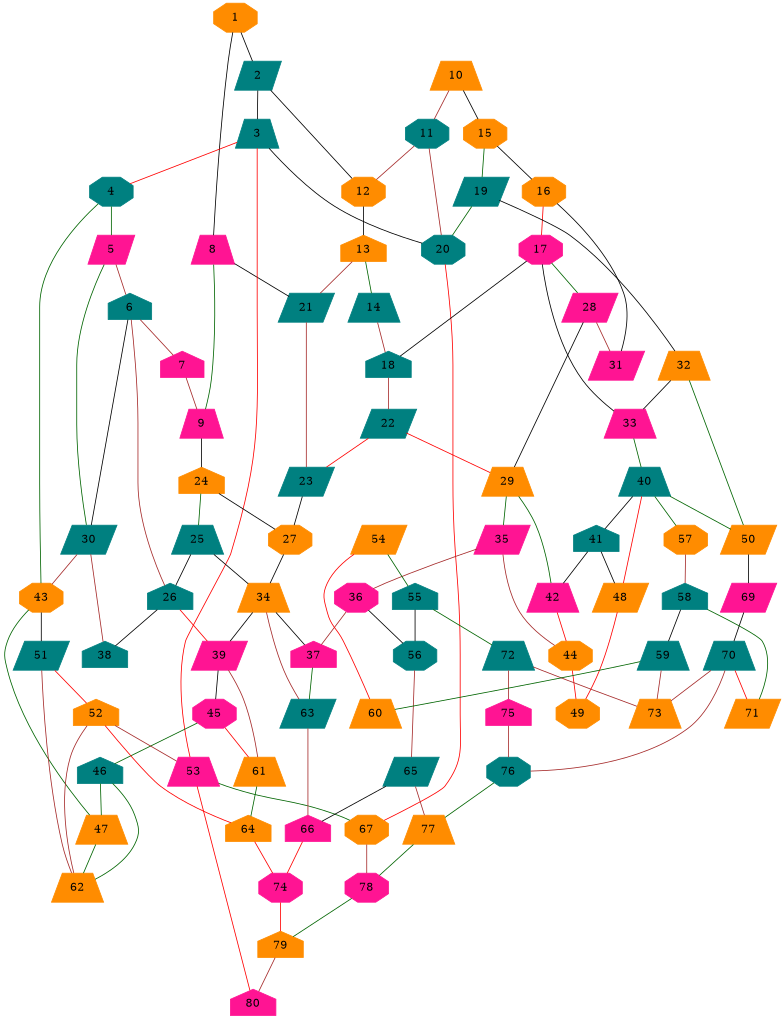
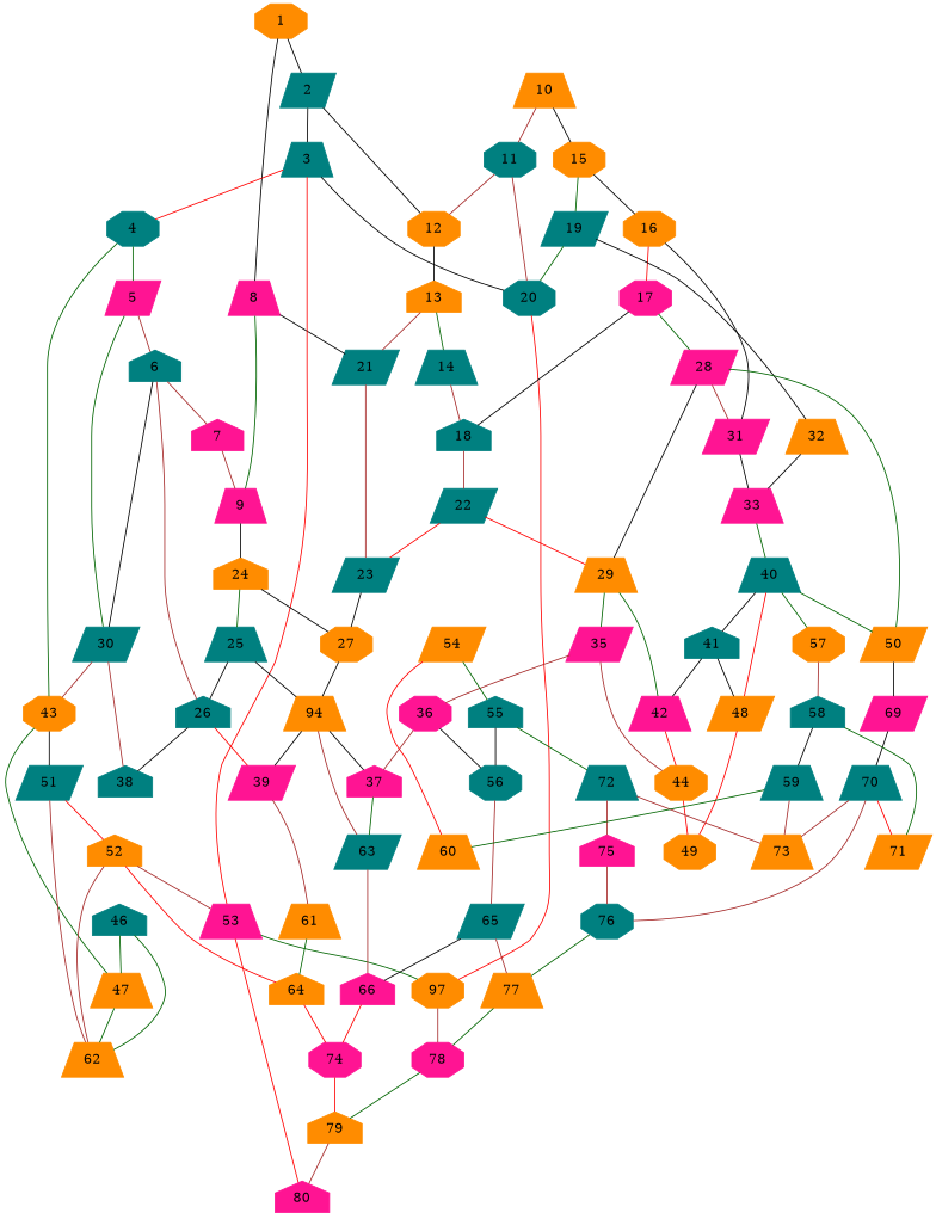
  graph {
    node [color=darkorange shape=trapezium style=filled]
    edge [color=black weight=1.0]
    1 [shape=octagon]
    2 [color=teal shape=parallelogram]
    8 [color=deeppink]
    3 [color=teal]
    12 [shape=octagon]
    9 [color=deeppink]
    21 [color=teal shape=parallelogram]
    4 [color=teal shape=octagon]
    20 [color=teal shape=octagon]
    53 [color=deeppink]
    13 [shape=house]
    5 [color=deeppink shape=parallelogram]
    43 [shape=octagon]
-   67 [shape=octagon]
+   67 [shape=octagon label=97]
    80 [color=deeppink shape=house]
    6 [color=teal shape=house]
    30 [color=teal shape=parallelogram]
    47
    51 [color=teal shape=parallelogram]
    7 [color=deeppink shape=house]
    26 [color=teal shape=house]
    38 [color=teal shape=house]
    39 [color=deeppink shape=parallelogram]
    24 [shape=house]
    23 [color=teal shape=parallelogram]
    27 [shape=octagon]
    25 [color=teal]
    11 [color=teal shape=octagon]
    10
    15 [shape=octagon]
    16 [shape=octagon]
    19 [color=teal shape=parallelogram]
    14 [color=teal]
    18 [color=teal shape=house]
    22 [color=teal shape=parallelogram]
    17 [color=deeppink shape=octagon]
    31 [color=deeppink shape=parallelogram]
    32
    28 [color=deeppink shape=parallelogram]
    33 [color=deeppink]
    29
    50 [shape=parallelogram]
    78 [color=deeppink shape=octagon]
    35 [color=deeppink shape=parallelogram]
    42 [color=deeppink]
-   34
+   34 [label=94]
    37 [color=deeppink shape=house]
    63 [color=teal shape=parallelogram]
-   45 [color=deeppink shape=octagon]
    61
    36 [color=deeppink shape=octagon]
    44 [shape=octagon]
    40 [color=teal]
    69 [color=deeppink shape=parallelogram]
    41 [color=teal shape=house]
    48 [shape=parallelogram]
    57 [shape=octagon]
    66 [color=deeppink shape=house]
    56 [color=teal shape=octagon]
    49 [shape=octagon]
    65 [color=teal shape=parallelogram]
    46 [color=teal shape=house]
    64 [shape=house]
    58 [color=teal shape=house]
    62
    52 [shape=house]
    54 [shape=parallelogram]
    55 [color=teal shape=house]
    60
    70 [color=teal]
    74 [color=deeppink shape=octagon]
    72 [color=teal]
    73
    75 [color=deeppink shape=house]
    77
    59 [color=teal]
    71 [shape=parallelogram]
    79 [shape=house]
    76 [color=teal shape=octagon]
    1 -- 2
    1 -- 8
    2 -- 3
    2 -- 12
    8 -- 9 [color=darkgreen]
    8 -- 21
    3 -- 4 [color=red]
    3 -- 20
    3 -- 53 [color=red]
    12 -- 13
    9 -- 24
    21 -- 23 [color=brown]
    4 -- 5 [color=darkgreen]
    4 -- 43 [color=darkgreen]
    20 -- 67 [color=red]
    53 -- 67 [color=darkgreen]
    53 -- 80 [color=red]
    13 -- 21 [color=brown]
    13 -- 14 [color=darkgreen]
    5 -- 6 [color=brown]
    5 -- 30 [color=darkgreen]
    43 -- 47 [color=darkgreen]
    43 -- 51
    67 -- 78 [color=brown]
    6 -- 30
    6 -- 7 [color=brown]
    6 -- 26 [color=brown]
    30 -- 43 [color=brown weight=2.0]
    30 -- 38 [color=brown weight=2.0]
    47 -- 62 [color=darkgreen]
    51 -- 62 [color=brown]
    51 -- 52 [color=red]
    7 -- 9 [color=brown]
    26 -- 38
    26 -- 39 [color=red weight=2.0]
-   39 -- 45
    39 -- 61 [color=brown]
    24 -- 27
    24 -- 25 [color=darkgreen]
    23 -- 27
    27 -- 34
    25 -- 26
    25 -- 34
    11 -- 12 [color=brown]
    11 -- 20 [color=brown]
    10 -- 11 [color=brown]
    10 -- 15
    15 -- 16
    15 -- 19 [color=darkgreen]
    16 -- 17 [color=red]
    16 -- 31
    19 -- 20 [color=darkgreen]
    19 -- 32
    14 -- 18 [color=brown]
    18 -- 22 [color=brown]
    22 -- 23 [color=red]
    22 -- 29 [color=red]
    17 -- 18
    17 -- 28 [color=darkgreen]
-   17 -- 33
+   31 -- 33
    32 -- 33
-   32 -- 50 [color=darkgreen]
+   28 -- 50 [color=darkgreen]
    28 -- 31 [color=brown]
    28 -- 29
    33 -- 40 [color=darkgreen]
    29 -- 35 [color=darkgreen]
    29 -- 42 [color=darkgreen]
    50 -- 69
    78 -- 79 [color=darkgreen]
    35 -- 36 [color=brown]
    35 -- 44 [color=brown]
    42 -- 44 [color=red]
    34 -- 39 [weight=2.0]
    34 -- 37
    34 -- 63 [color=brown]
    37 -- 63 [color=darkgreen]
    63 -- 66 [color=brown]
-   45 -- 61 [color=red]
-   45 -- 46 [color=darkgreen]
    61 -- 64 [color=darkgreen]
    36 -- 37 [color=brown]
    36 -- 56
    44 -- 49 [color=red]
    40 -- 50 [color=darkgreen]
    40 -- 41
    40 -- 48 [color=red]
    40 -- 57 [color=darkgreen weight=2.0]
    69 -- 70
    41 -- 42
    41 -- 48
    48 -- 49 [color=red]
    57 -- 58 [color=brown]
    66 -- 74 [color=red]
    56 -- 65 [color=brown]
    65 -- 66
    65 -- 77 [color=brown]
    46 -- 47 [color=darkgreen]
    46 -- 62 [color=darkgreen]
    64 -- 74 [color=red]
    58 -- 59
    58 -- 71 [color=darkgreen]
    52 -- 53 [color=brown]
    52 -- 64 [color=red]
    52 -- 62 [color=brown]
    54 -- 55 [color=darkgreen]
    54 -- 60 [color=red]
    55 -- 56
    55 -- 72 [color=darkgreen]
    70 -- 73 [color=brown]
    70 -- 71 [color=red weight=2.0]
    70 -- 76 [color=brown]
    74 -- 79 [color=red]
    72 -- 73 [color=brown]
    72 -- 75 [color=brown weight=2.0]
    75 -- 76 [color=brown]
    77 -- 78 [color=darkgreen]
    59 -- 60 [color=darkgreen]
    59 -- 73 [color=brown]
    79 -- 80 [color=brown]
    76 -- 77 [color=darkgreen]
  }
